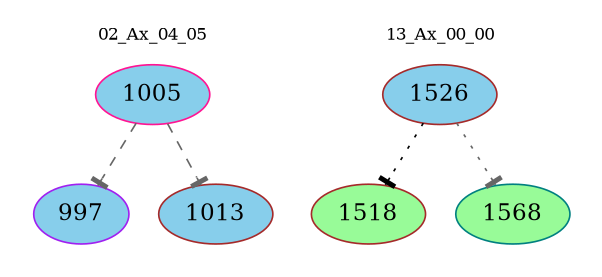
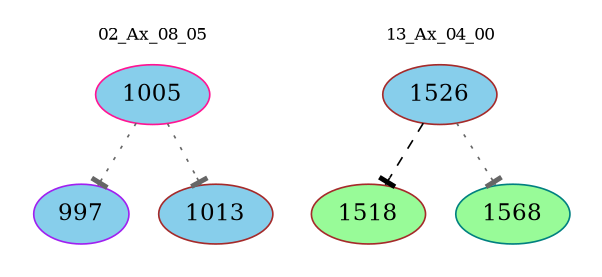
  digraph {
    node [color=brown fillcolor=skyblue style=filled]
    edge [arrowhead=tee color=gray40 style=dotted]
    n1 [color=deeppink label=1005]
    n2 [color=purple label=997]
    n3 [label=1013]
    n4 [label=1526]
    n5 [fillcolor=palegreen label=1518]
    n6 [color=teal fillcolor=palegreen label=1568]
    subgraph cluster_1 {
      color=white
      fontsize=10
-     label="02_Ax_04_05"
+     label="02_Ax_08_05"
      n1
      n2
      n3
    }
    subgraph cluster_2 {
      color=white
      fontsize=10
-     label="13_Ax_00_00"
+     label="13_Ax_04_00"
      n4
      n5
      n6
    }
-   n1 -> n2 [style=dashed]
-   n1 -> n3 [style=dashed]
-   n4 -> n5 [color=black]
+   n1 -> n2
+   n1 -> n3
+   n4 -> n5 [color=black style=dashed]
    n4 -> n6
  }
